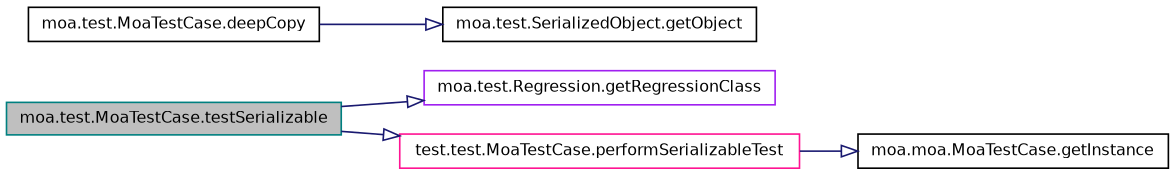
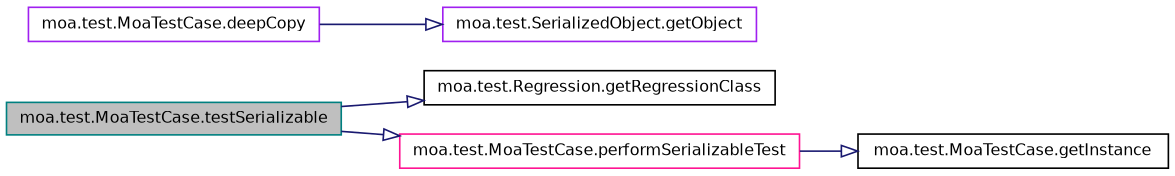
  digraph {
    rankdir=LR
    node [color=black fillcolor=white fontname=Helvetica fontsize=10 shape=record style=filled]
    edge [arrowhead=onormal color=midnightblue fontname=Helvetica fontsize=10 labelfontname=Helvetica labelfontsize=10 style=solid]
    n1 [color=teal fillcolor=grey75 fontcolor=black height=0.2 label="moa.test.MoaTestCase.testSerializable" width=0.4]
-   n2 [color=purple height=0.2 label="moa.test.Regression.getRegressionClass" width=0.4]
-   n3 [color=deeppink height=0.2 label="test.test.MoaTestCase.performSerializableTest" width=0.4]
-   n4 [height=0.2 label="moa.moa.MoaTestCase.getInstance" width=0.4]
-   n5 [height=0.2 label="moa.test.MoaTestCase.deepCopy" width=0.4]
-   n6 [height=0.2 label="moa.test.SerializedObject.getObject" width=0.4]
+   n2 [height=0.2 label="moa.test.Regression.getRegressionClass" width=0.4]
+   n3 [color=deeppink height=0.2 label="moa.test.MoaTestCase.performSerializableTest" width=0.4]
+   n4 [height=0.2 label="moa.test.MoaTestCase.getInstance" width=0.4]
+   n5 [color=purple height=0.2 label="moa.test.MoaTestCase.deepCopy" width=0.4]
+   n6 [color=purple height=0.2 label="moa.test.SerializedObject.getObject" width=0.4]
    n1 -> n2
    n1 -> n3
    n3 -> n4
    n5 -> n6
  }
